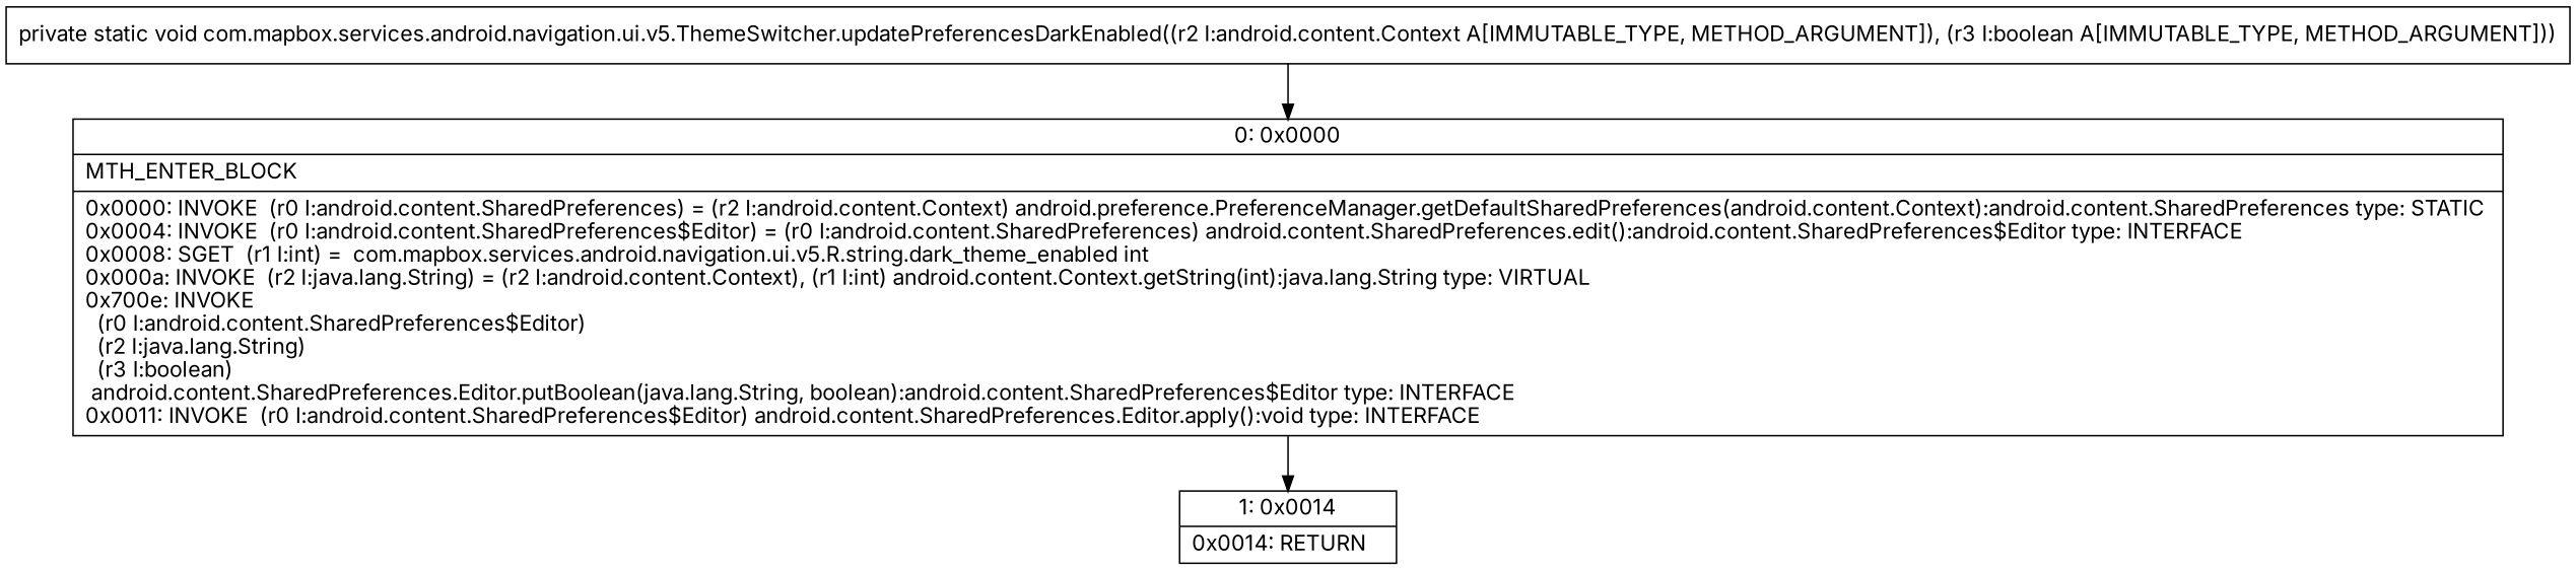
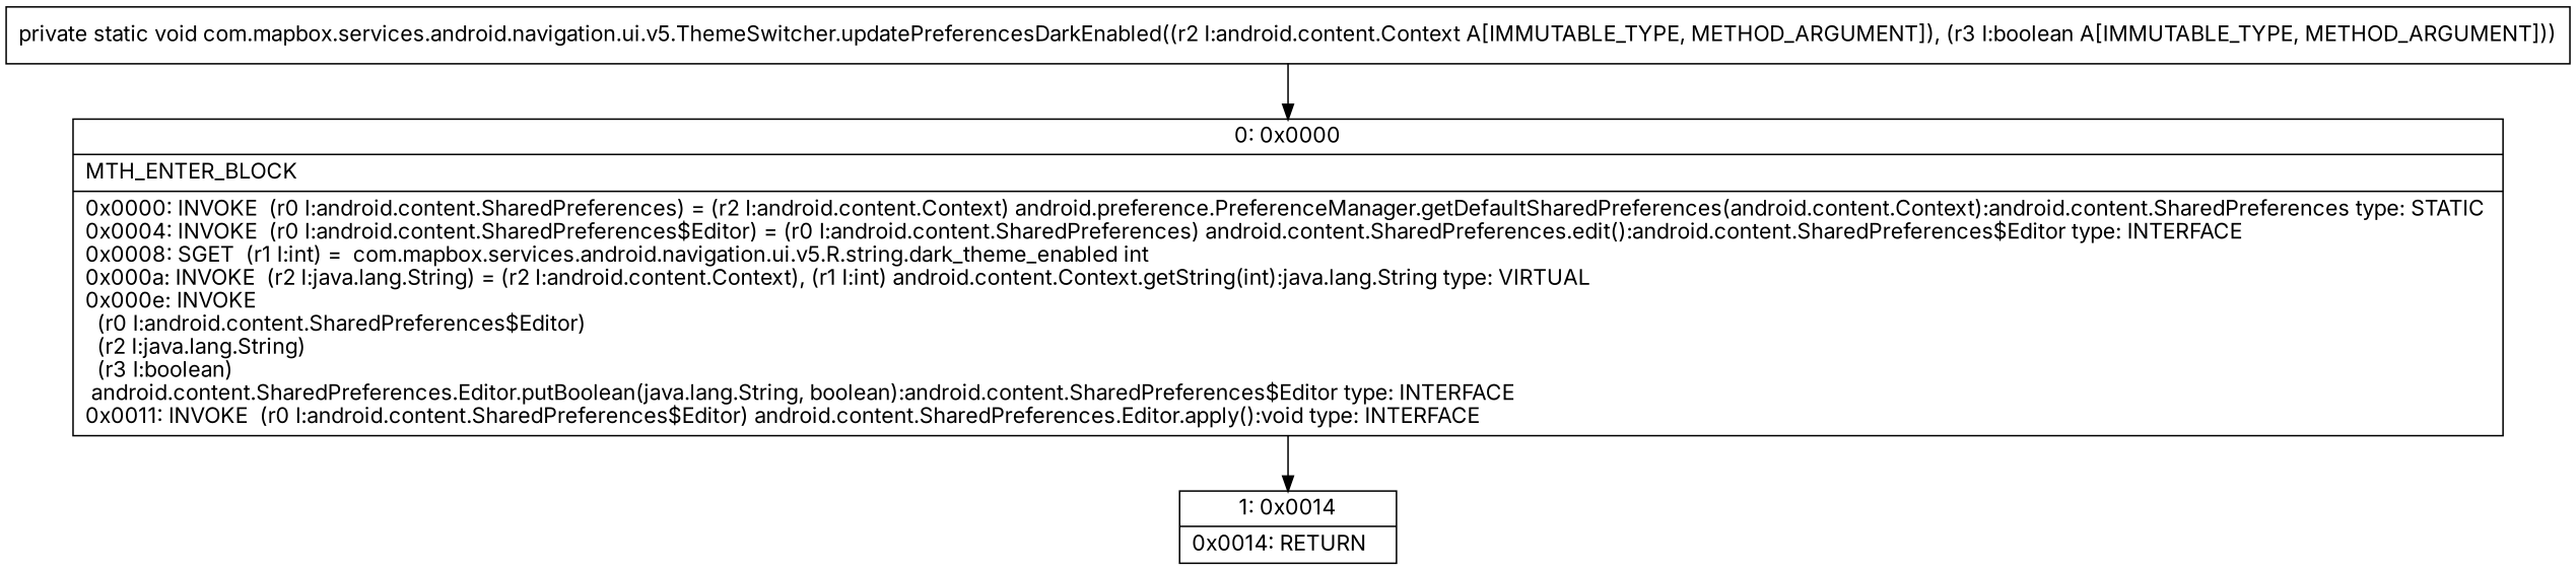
  digraph {
    fontname=Inter
    node [shape=record fontname=Inter]
    edge [fontname=Inter]
-   n1 [label="{0\:\ 0x0000|MTH_ENTER_BLOCK\l|0x0000: INVOKE  (r0 I:android.content.SharedPreferences) = (r2 I:android.content.Context) android.preference.PreferenceManager.getDefaultSharedPreferences(android.content.Context):android.content.SharedPreferences type: STATIC \l0x0004: INVOKE  (r0 I:android.content.SharedPreferences$Editor) = (r0 I:android.content.SharedPreferences) android.content.SharedPreferences.edit():android.content.SharedPreferences$Editor type: INTERFACE \l0x0008: SGET  (r1 I:int) =  com.mapbox.services.android.navigation.ui.v5.R.string.dark_theme_enabled int \l0x000a: INVOKE  (r2 I:java.lang.String) = (r2 I:android.content.Context), (r1 I:int) android.content.Context.getString(int):java.lang.String type: VIRTUAL \l0x700e: INVOKE  \l  (r0 I:android.content.SharedPreferences$Editor)\l  (r2 I:java.lang.String)\l  (r3 I:boolean)\l android.content.SharedPreferences.Editor.putBoolean(java.lang.String, boolean):android.content.SharedPreferences$Editor type: INTERFACE \l0x0011: INVOKE  (r0 I:android.content.SharedPreferences$Editor) android.content.SharedPreferences.Editor.apply():void type: INTERFACE \l}"]
+   n1 [label="{0\:\ 0x0000|MTH_ENTER_BLOCK\l|0x0000: INVOKE  (r0 I:android.content.SharedPreferences) = (r2 I:android.content.Context) android.preference.PreferenceManager.getDefaultSharedPreferences(android.content.Context):android.content.SharedPreferences type: STATIC \l0x0004: INVOKE  (r0 I:android.content.SharedPreferences$Editor) = (r0 I:android.content.SharedPreferences) android.content.SharedPreferences.edit():android.content.SharedPreferences$Editor type: INTERFACE \l0x0008: SGET  (r1 I:int) =  com.mapbox.services.android.navigation.ui.v5.R.string.dark_theme_enabled int \l0x000a: INVOKE  (r2 I:java.lang.String) = (r2 I:android.content.Context), (r1 I:int) android.content.Context.getString(int):java.lang.String type: VIRTUAL \l0x000e: INVOKE  \l  (r0 I:android.content.SharedPreferences$Editor)\l  (r2 I:java.lang.String)\l  (r3 I:boolean)\l android.content.SharedPreferences.Editor.putBoolean(java.lang.String, boolean):android.content.SharedPreferences$Editor type: INTERFACE \l0x0011: INVOKE  (r0 I:android.content.SharedPreferences$Editor) android.content.SharedPreferences.Editor.apply():void type: INTERFACE \l}"]
    n2 [label="{1\:\ 0x0014|0x0014: RETURN   \l}"]
    n3 [label="{private static void com.mapbox.services.android.navigation.ui.v5.ThemeSwitcher.updatePreferencesDarkEnabled((r2 I:android.content.Context A[IMMUTABLE_TYPE, METHOD_ARGUMENT]), (r3 I:boolean A[IMMUTABLE_TYPE, METHOD_ARGUMENT])) }"]
    n1 -> n2
    n3 -> n1
  }
